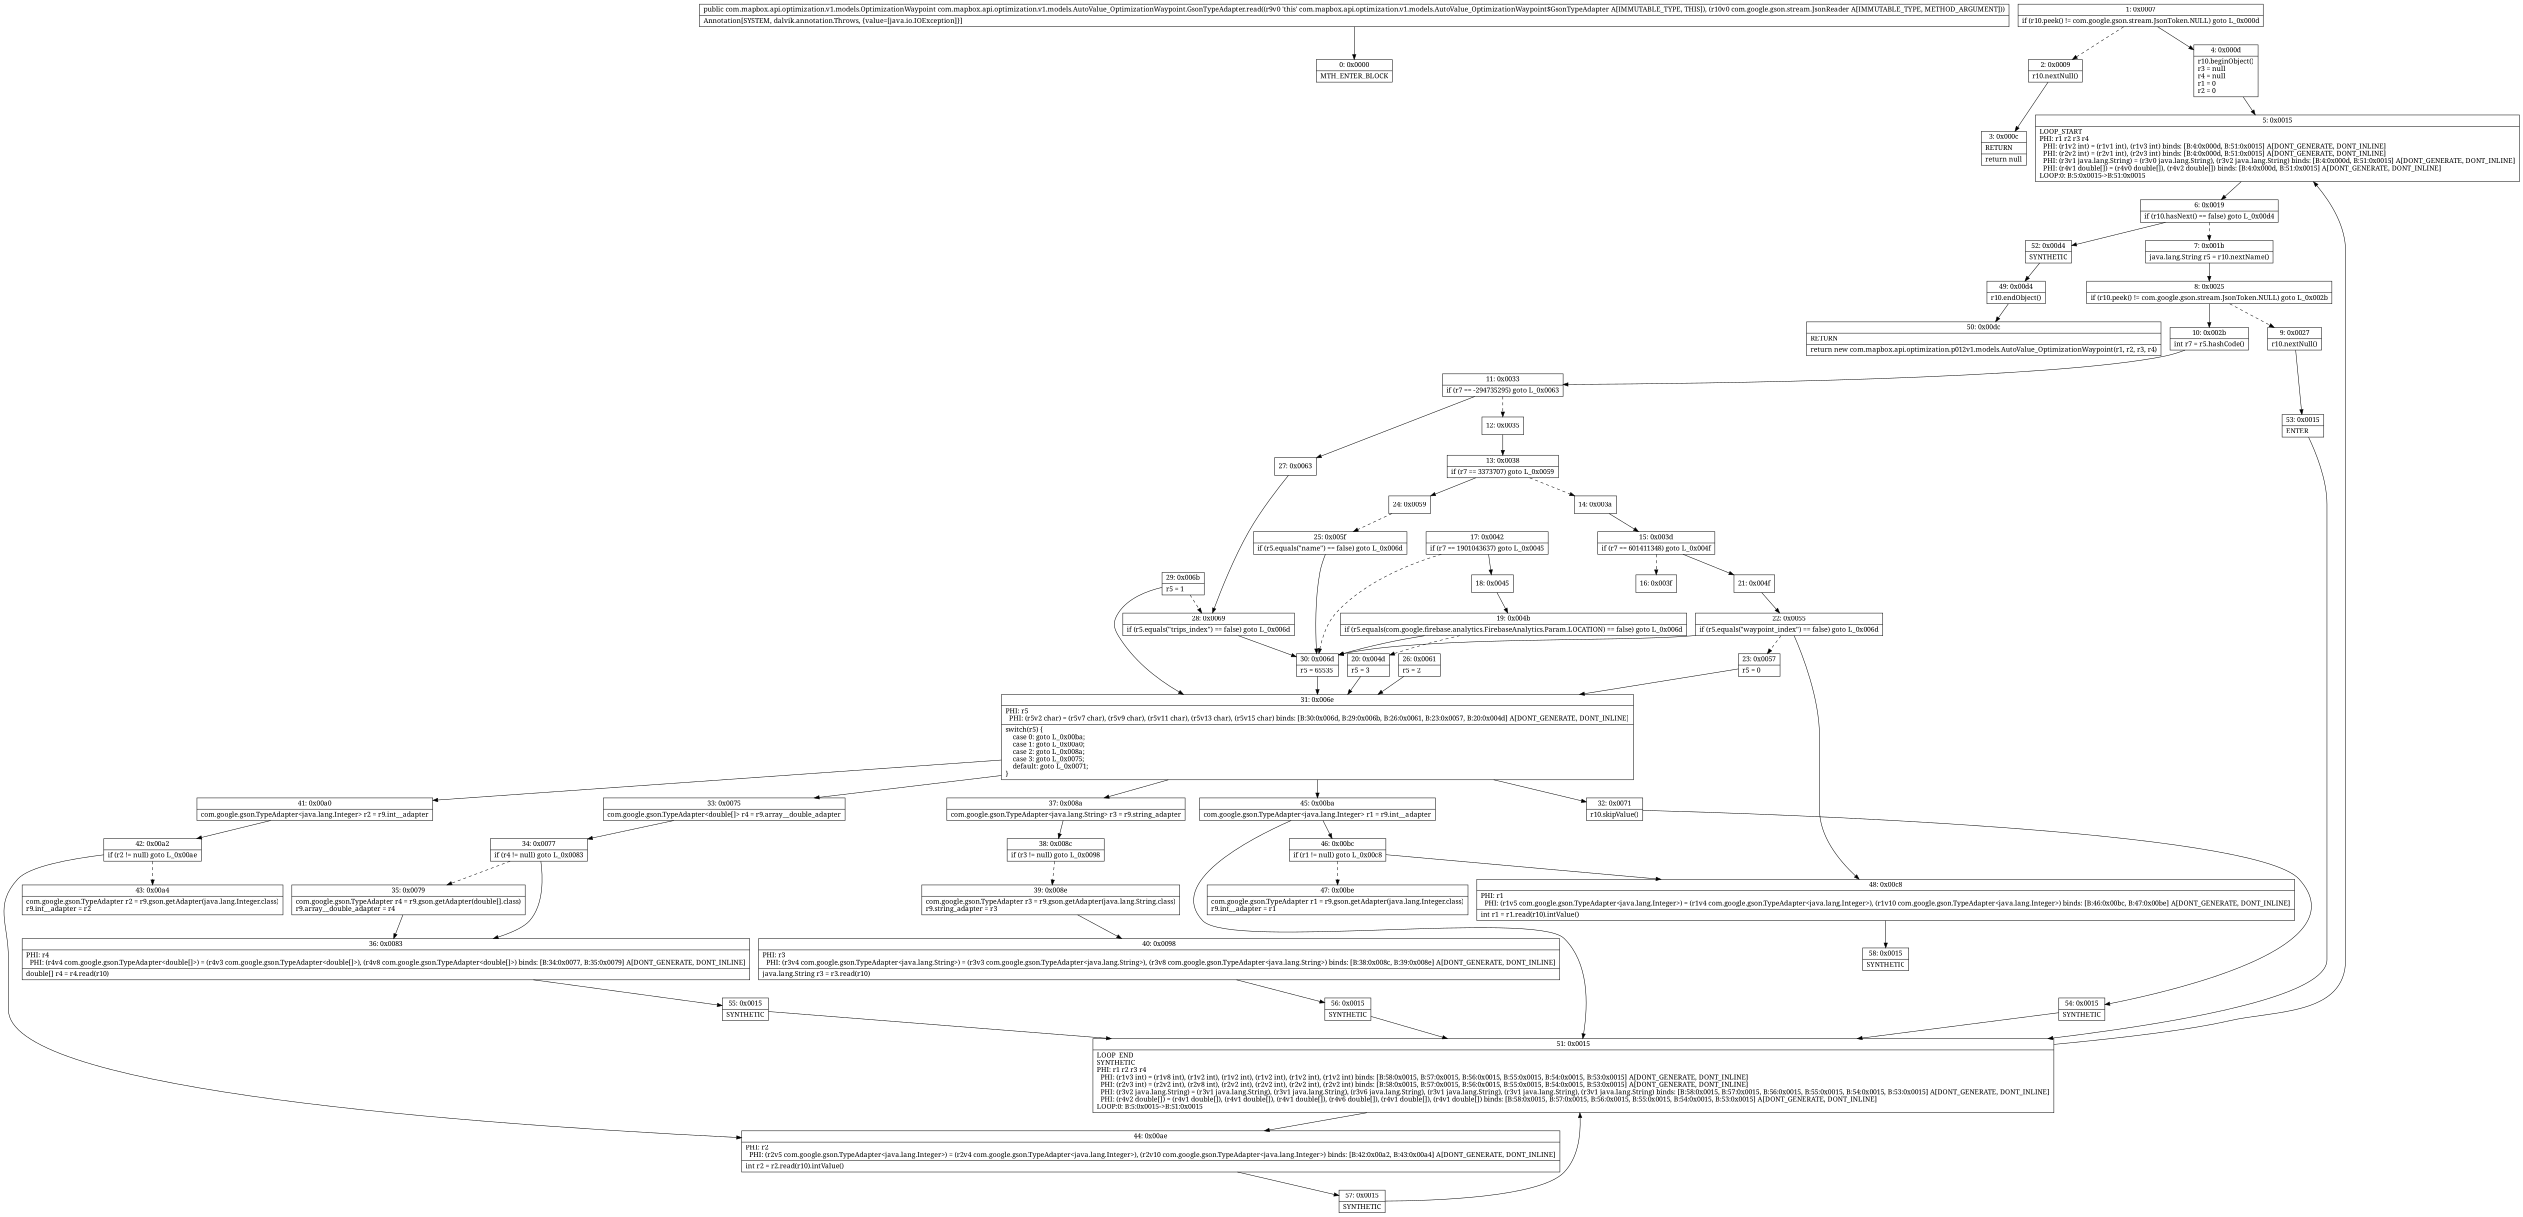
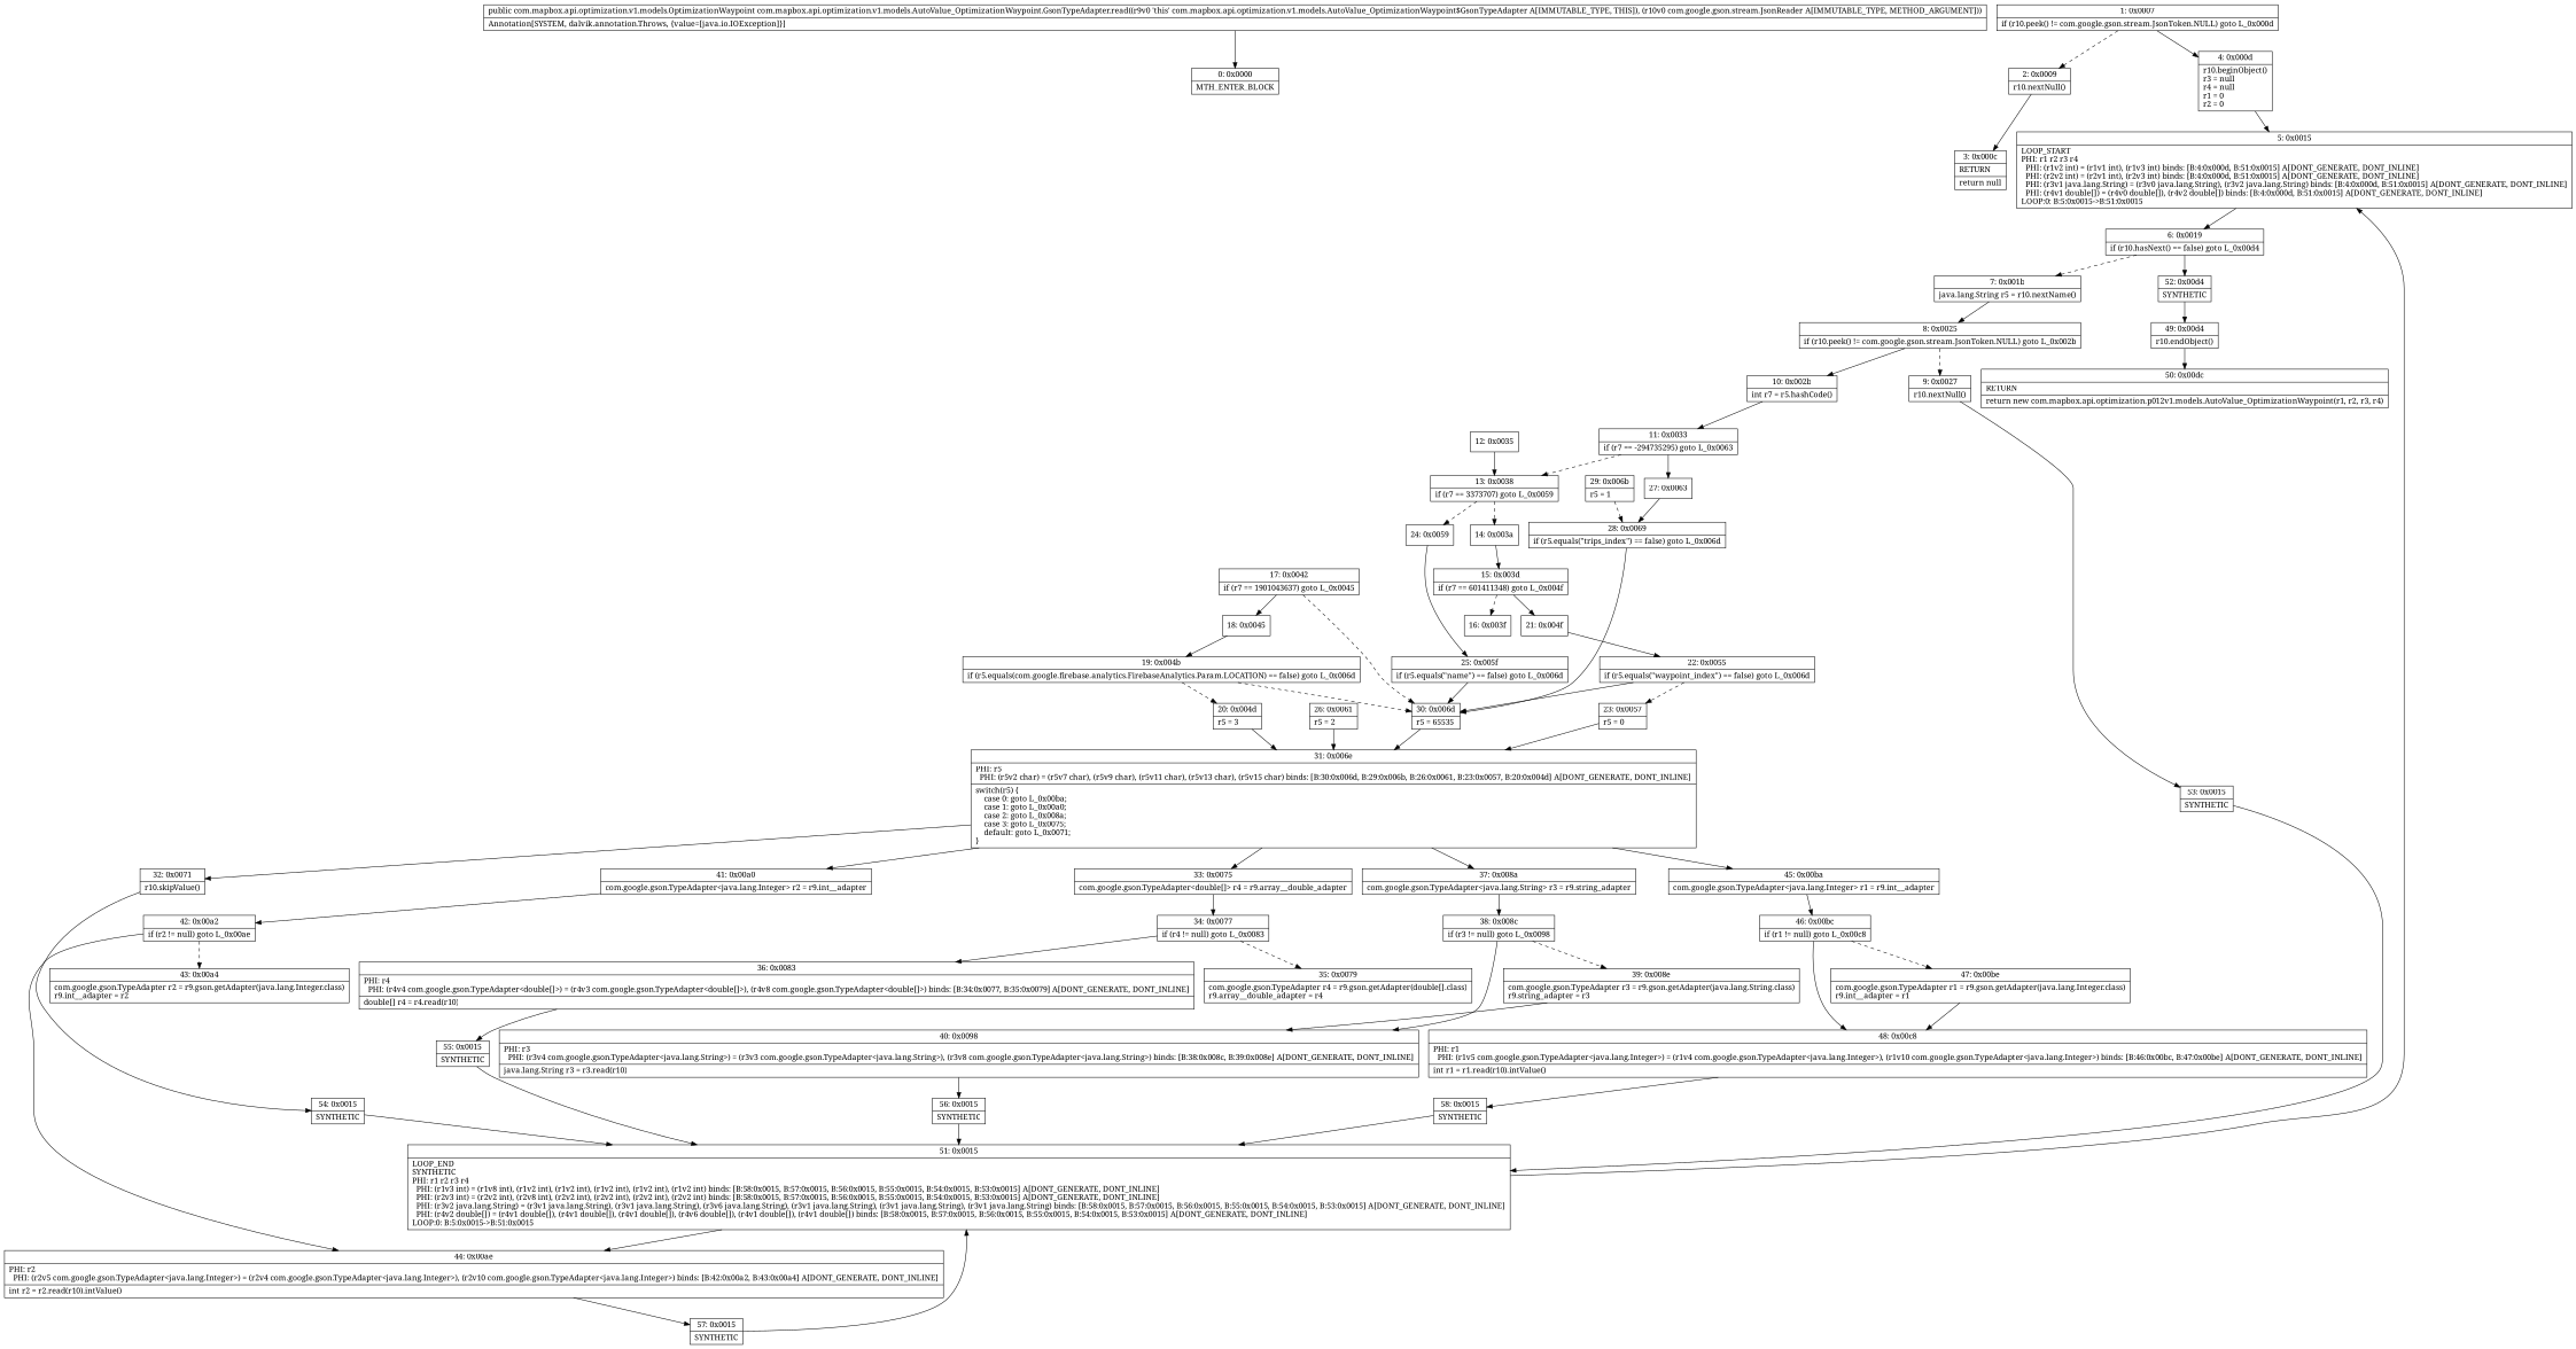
  digraph {
    fontname="Noto Serif"
    node [fontname="Noto Serif" shape=record]
    edge [fontname="Noto Serif"]
    n1 [label="{0\:\ 0x0000|MTH_ENTER_BLOCK\l}"]
    n2 [label="{1\:\ 0x0007|if (r10.peek() != com.google.gson.stream.JsonToken.NULL) goto L_0x000d\l}"]
    n3 [label="{2\:\ 0x0009|r10.nextNull()\l}"]
    n4 [label="{4\:\ 0x000d|r10.beginObject()\lr3 = null\lr4 = null\lr1 = 0\lr2 = 0\l}"]
    n5 [label="{3\:\ 0x000c|RETURN\l|return null\l}"]
    n6 [label="{5\:\ 0x0015|LOOP_START\lPHI: r1 r2 r3 r4 \l  PHI: (r1v2 int) = (r1v1 int), (r1v3 int) binds: [B:4:0x000d, B:51:0x0015] A[DONT_GENERATE, DONT_INLINE]\l  PHI: (r2v2 int) = (r2v1 int), (r2v3 int) binds: [B:4:0x000d, B:51:0x0015] A[DONT_GENERATE, DONT_INLINE]\l  PHI: (r3v1 java.lang.String) = (r3v0 java.lang.String), (r3v2 java.lang.String) binds: [B:4:0x000d, B:51:0x0015] A[DONT_GENERATE, DONT_INLINE]\l  PHI: (r4v1 double[]) = (r4v0 double[]), (r4v2 double[]) binds: [B:4:0x000d, B:51:0x0015] A[DONT_GENERATE, DONT_INLINE]\lLOOP:0: B:5:0x0015\-\>B:51:0x0015\l}"]
    n7 [label="{6\:\ 0x0019|if (r10.hasNext() == false) goto L_0x00d4\l}"]
    n8 [label="{7\:\ 0x001b|java.lang.String r5 = r10.nextName()\l}"]
    n9 [label="{52\:\ 0x00d4|SYNTHETIC\l}"]
    n10 [label="{8\:\ 0x0025|if (r10.peek() != com.google.gson.stream.JsonToken.NULL) goto L_0x002b\l}"]
    n11 [label="{49\:\ 0x00d4|r10.endObject()\l}"]
    n12 [label="{9\:\ 0x0027|r10.nextNull()\l}"]
    n13 [label="{10\:\ 0x002b|int r7 = r5.hashCode()\l}"]
-   n14 [label="{53\:\ 0x0015|ENTER\l}"]
+   n14 [label="{53\:\ 0x0015|SYNTHETIC\l}"]
    n15 [label="{11\:\ 0x0033|if (r7 == \-294735295) goto L_0x0063\l}"]
    n16 [label="{51\:\ 0x0015|LOOP_END\lSYNTHETIC\lPHI: r1 r2 r3 r4 \l  PHI: (r1v3 int) = (r1v8 int), (r1v2 int), (r1v2 int), (r1v2 int), (r1v2 int), (r1v2 int) binds: [B:58:0x0015, B:57:0x0015, B:56:0x0015, B:55:0x0015, B:54:0x0015, B:53:0x0015] A[DONT_GENERATE, DONT_INLINE]\l  PHI: (r2v3 int) = (r2v2 int), (r2v8 int), (r2v2 int), (r2v2 int), (r2v2 int), (r2v2 int) binds: [B:58:0x0015, B:57:0x0015, B:56:0x0015, B:55:0x0015, B:54:0x0015, B:53:0x0015] A[DONT_GENERATE, DONT_INLINE]\l  PHI: (r3v2 java.lang.String) = (r3v1 java.lang.String), (r3v1 java.lang.String), (r3v6 java.lang.String), (r3v1 java.lang.String), (r3v1 java.lang.String), (r3v1 java.lang.String) binds: [B:58:0x0015, B:57:0x0015, B:56:0x0015, B:55:0x0015, B:54:0x0015, B:53:0x0015] A[DONT_GENERATE, DONT_INLINE]\l  PHI: (r4v2 double[]) = (r4v1 double[]), (r4v1 double[]), (r4v1 double[]), (r4v6 double[]), (r4v1 double[]), (r4v1 double[]) binds: [B:58:0x0015, B:57:0x0015, B:56:0x0015, B:55:0x0015, B:54:0x0015, B:53:0x0015] A[DONT_GENERATE, DONT_INLINE]\lLOOP:0: B:5:0x0015\-\>B:51:0x0015\l}"]
    n17 [label="{12\:\ 0x0035}"]
    n18 [label="{27\:\ 0x0063}"]
    n19 [label="{13\:\ 0x0038|if (r7 == 3373707) goto L_0x0059\l}"]
    n20 [label="{28\:\ 0x0069|if (r5.equals(\"trips_index\") == false) goto L_0x006d\l}"]
    n21 [label="{14\:\ 0x003a}"]
    n22 [label="{24\:\ 0x0059}"]
    n23 [label="{15\:\ 0x003d|if (r7 == 601411348) goto L_0x004f\l}"]
    n24 [label="{25\:\ 0x005f|if (r5.equals(\"name\") == false) goto L_0x006d\l}"]
    n25 [label="{16\:\ 0x003f}"]
    n26 [label="{21\:\ 0x004f}"]
    n27 [label="{22\:\ 0x0055|if (r5.equals(\"waypoint_index\") == false) goto L_0x006d\l}"]
    n28 [label="{17\:\ 0x0042|if (r7 == 1901043637) goto L_0x0045\l}"]
    n29 [label="{18\:\ 0x0045}"]
    n30 [label="{30\:\ 0x006d|r5 = 65535\l}"]
    n31 [label="{19\:\ 0x004b|if (r5.equals(com.google.firebase.analytics.FirebaseAnalytics.Param.LOCATION) == false) goto L_0x006d\l}"]
    n32 [label="{31\:\ 0x006e|PHI: r5 \l  PHI: (r5v2 char) = (r5v7 char), (r5v9 char), (r5v11 char), (r5v13 char), (r5v15 char) binds: [B:30:0x006d, B:29:0x006b, B:26:0x0061, B:23:0x0057, B:20:0x004d] A[DONT_GENERATE, DONT_INLINE]\l|switch(r5) \{\l    case 0: goto L_0x00ba;\l    case 1: goto L_0x00a0;\l    case 2: goto L_0x008a;\l    case 3: goto L_0x0075;\l    default: goto L_0x0071;\l\}\l}"]
    n33 [label="{20\:\ 0x004d|r5 = 3\l}"]
    n34 [label="{32\:\ 0x0071|r10.skipValue()\l}"]
    n35 [label="{33\:\ 0x0075|com.google.gson.TypeAdapter\<double[]\> r4 = r9.array__double_adapter\l}"]
    n36 [label="{37\:\ 0x008a|com.google.gson.TypeAdapter\<java.lang.String\> r3 = r9.string_adapter\l}"]
    n37 [label="{41\:\ 0x00a0|com.google.gson.TypeAdapter\<java.lang.Integer\> r2 = r9.int__adapter\l}"]
    n38 [label="{45\:\ 0x00ba|com.google.gson.TypeAdapter\<java.lang.Integer\> r1 = r9.int__adapter\l}"]
    n39 [label="{23\:\ 0x0057|r5 = 0\l}"]
    n40 [label="{26\:\ 0x0061|r5 = 2\l}"]
    n41 [label="{29\:\ 0x006b|r5 = 1\l}"]
    n42 [label="{54\:\ 0x0015|SYNTHETIC\l}"]
    n43 [label="{34\:\ 0x0077|if (r4 != null) goto L_0x0083\l}"]
    n44 [label="{38\:\ 0x008c|if (r3 != null) goto L_0x0098\l}"]
    n45 [label="{42\:\ 0x00a2|if (r2 != null) goto L_0x00ae\l}"]
    n46 [label="{46\:\ 0x00bc|if (r1 != null) goto L_0x00c8\l}"]
    n47 [label="{35\:\ 0x0079|com.google.gson.TypeAdapter r4 = r9.gson.getAdapter(double[].class)\lr9.array__double_adapter = r4\l}"]
    n48 [label="{36\:\ 0x0083|PHI: r4 \l  PHI: (r4v4 com.google.gson.TypeAdapter\<double[]\>) = (r4v3 com.google.gson.TypeAdapter\<double[]\>), (r4v8 com.google.gson.TypeAdapter\<double[]\>) binds: [B:34:0x0077, B:35:0x0079] A[DONT_GENERATE, DONT_INLINE]\l|double[] r4 = r4.read(r10)\l}"]
    n49 [label="{55\:\ 0x0015|SYNTHETIC\l}"]
    n50 [label="{39\:\ 0x008e|com.google.gson.TypeAdapter r3 = r9.gson.getAdapter(java.lang.String.class)\lr9.string_adapter = r3\l}"]
    n51 [label="{40\:\ 0x0098|PHI: r3 \l  PHI: (r3v4 com.google.gson.TypeAdapter\<java.lang.String\>) = (r3v3 com.google.gson.TypeAdapter\<java.lang.String\>), (r3v8 com.google.gson.TypeAdapter\<java.lang.String\>) binds: [B:38:0x008c, B:39:0x008e] A[DONT_GENERATE, DONT_INLINE]\l|java.lang.String r3 = r3.read(r10)\l}"]
    n52 [label="{56\:\ 0x0015|SYNTHETIC\l}"]
    n53 [label="{43\:\ 0x00a4|com.google.gson.TypeAdapter r2 = r9.gson.getAdapter(java.lang.Integer.class)\lr9.int__adapter = r2\l}"]
    n54 [label="{44\:\ 0x00ae|PHI: r2 \l  PHI: (r2v5 com.google.gson.TypeAdapter\<java.lang.Integer\>) = (r2v4 com.google.gson.TypeAdapter\<java.lang.Integer\>), (r2v10 com.google.gson.TypeAdapter\<java.lang.Integer\>) binds: [B:42:0x00a2, B:43:0x00a4] A[DONT_GENERATE, DONT_INLINE]\l|int r2 = r2.read(r10).intValue()\l}"]
    n55 [label="{57\:\ 0x0015|SYNTHETIC\l}"]
    n56 [label="{47\:\ 0x00be|com.google.gson.TypeAdapter r1 = r9.gson.getAdapter(java.lang.Integer.class)\lr9.int__adapter = r1\l}"]
    n57 [label="{48\:\ 0x00c8|PHI: r1 \l  PHI: (r1v5 com.google.gson.TypeAdapter\<java.lang.Integer\>) = (r1v4 com.google.gson.TypeAdapter\<java.lang.Integer\>), (r1v10 com.google.gson.TypeAdapter\<java.lang.Integer\>) binds: [B:46:0x00bc, B:47:0x00be] A[DONT_GENERATE, DONT_INLINE]\l|int r1 = r1.read(r10).intValue()\l}"]
    n58 [label="{58\:\ 0x0015|SYNTHETIC\l}"]
    n59 [label="{50\:\ 0x00dc|RETURN\l|return new com.mapbox.api.optimization.p012v1.models.AutoValue_OptimizationWaypoint(r1, r2, r3, r4)\l}"]
    n60 [label="{public com.mapbox.api.optimization.v1.models.OptimizationWaypoint com.mapbox.api.optimization.v1.models.AutoValue_OptimizationWaypoint.GsonTypeAdapter.read((r9v0 'this' com.mapbox.api.optimization.v1.models.AutoValue_OptimizationWaypoint$GsonTypeAdapter A[IMMUTABLE_TYPE, THIS]), (r10v0 com.google.gson.stream.JsonReader A[IMMUTABLE_TYPE, METHOD_ARGUMENT]))  | Annotation[SYSTEM, dalvik.annotation.Throws, \{value=[java.io.IOException]\}]\l}"]
    n2 -> n3 [style=dashed]
    n2 -> n4
    n3 -> n5
    n4 -> n6
    n6 -> n7
    n7 -> n8 [style=dashed]
    n7 -> n9
    n8 -> n10
    n9 -> n11
    n10 -> n12 [style=dashed]
    n10 -> n13
    n11 -> n59
    n12 -> n14
    n13 -> n15
    n14 -> n16
-   n15 -> n17 [style=dashed]
+   n15 -> n19 [style=dashed]
    n15 -> n18
    n16 -> n6
    n16 -> n54
    n17 -> n19
    n18 -> n20
    n19 -> n21 [style=dashed]
-   n19 -> n22
+   n19 -> n22 [style=dashed]
    n20 -> n30
    n21 -> n23
-   n22 -> n24 [style=dashed]
+   n22 -> n24
    n23 -> n25 [style=dashed]
    n23 -> n26
    n24 -> n30
    n26 -> n27
    n27 -> n30
    n27 -> n39 [style=dashed]
    n28 -> n29
    n28 -> n30 [style=dashed]
    n29 -> n31
    n30 -> n32
-   n31 -> n30
+   n31 -> n30 [style=dashed]
    n31 -> n33 [style=dashed]
    n32 -> n34
    n32 -> n35
    n32 -> n36
    n32 -> n37
    n32 -> n38
    n33 -> n32
    n34 -> n42
    n35 -> n43
    n36 -> n44
    n37 -> n45
    n38 -> n46
    n39 -> n32
    n40 -> n32
    n41 -> n20 [style=dashed]
-   n41 -> n32
    n42 -> n16
    n43 -> n47 [style=dashed]
    n43 -> n48
    n44 -> n50 [style=dashed]
+   n44 -> n51
    n45 -> n53 [style=dashed]
    n45 -> n54
    n46 -> n56 [style=dashed]
    n46 -> n57
-   n47 -> n48
    n48 -> n49
    n49 -> n16
    n50 -> n51
    n51 -> n52
    n52 -> n16
    n54 -> n55
    n55 -> n16
-   n27 -> n57
+   n56 -> n57
    n57 -> n58
-   n38 -> n16
+   n58 -> n16
    n60 -> n1
  }
